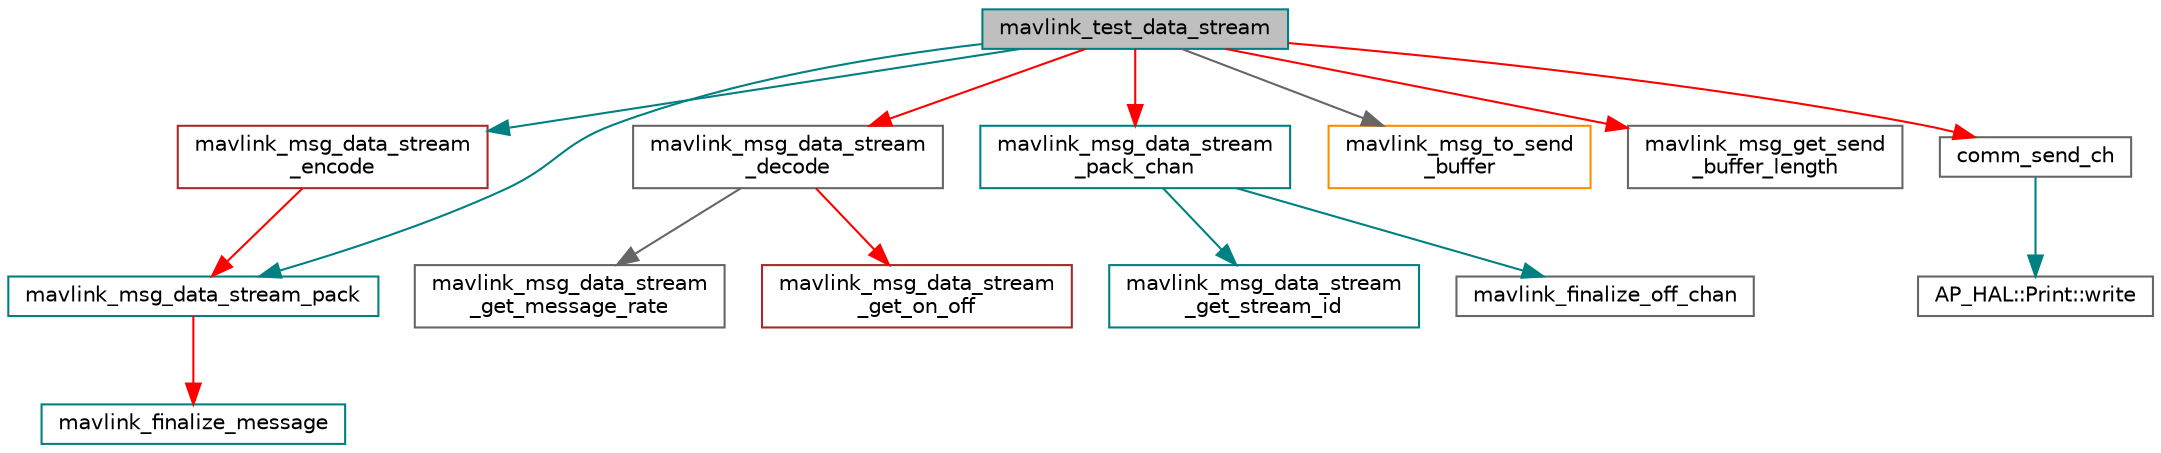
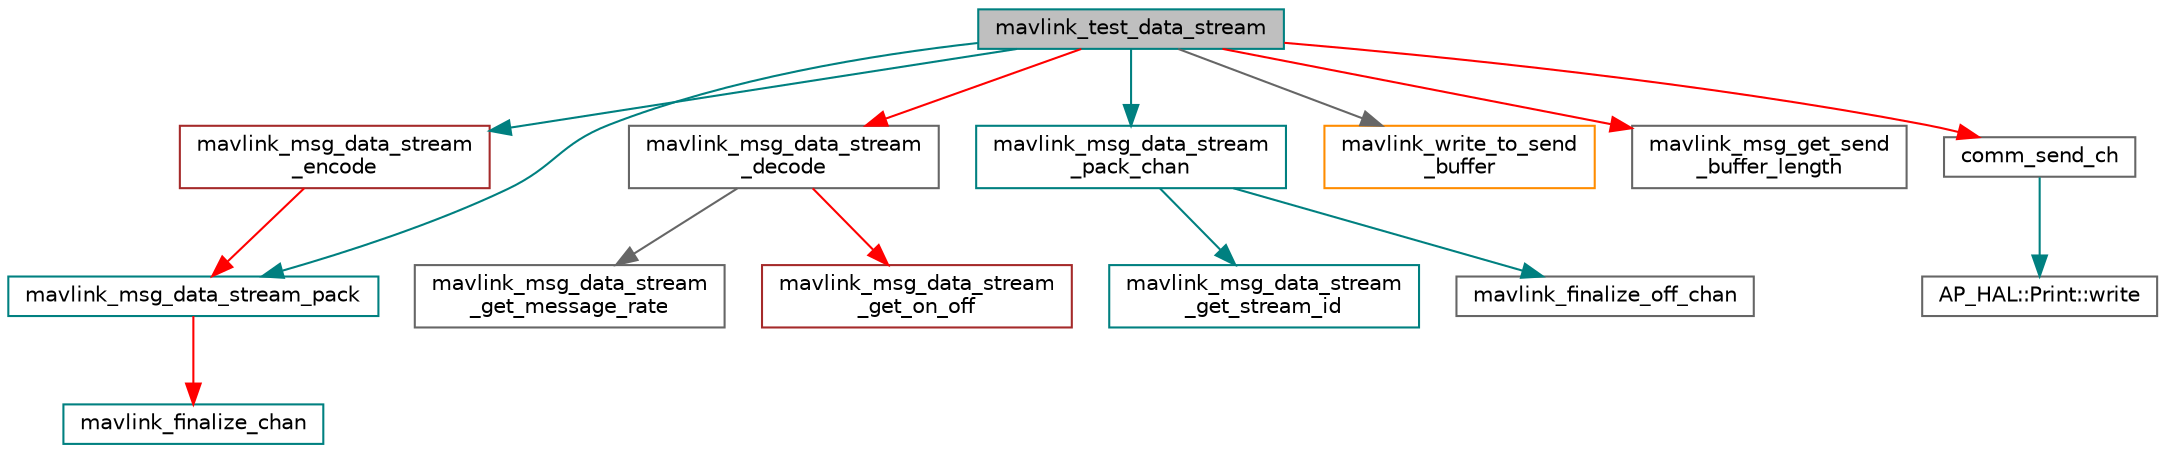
  digraph {
    rankdir=TB
    node [color=gray40 fillcolor=white fontname=Helvetica fontsize=10 shape=record style=filled]
    edge [color=teal fontname=Helvetica fontsize=10 labelfontname=Helvetica labelfontsize=10 style=solid]
    n1 [color=teal fillcolor=grey75 fontcolor=black height=0.2 label=mavlink_test_data_stream width=0.4]
    n2 [color=brown height=0.2 label="mavlink_msg_data_stream\l_encode" width=0.4]
    n3 [color=teal height=0.2 label=mavlink_msg_data_stream_pack width=0.4]
    n4 [height=0.2 label="mavlink_msg_data_stream\l_decode" width=0.4]
    n5 [color=teal height=0.2 label="mavlink_msg_data_stream\l_pack_chan" width=0.4]
-   n6 [color=darkorange height=0.2 label="mavlink_msg_to_send\l_buffer" width=0.4]
+   n6 [color=darkorange height=0.2 label="mavlink_write_to_send\l_buffer" width=0.4]
    n7 [height=0.2 label="mavlink_msg_get_send\l_buffer_length" width=0.4]
    n8 [height=0.2 label=comm_send_ch width=0.4]
-   n9 [color=teal height=0.2 label=mavlink_finalize_message width=0.4]
+   n9 [color=teal height=0.2 label=mavlink_finalize_chan width=0.4]
    n10 [height=0.2 label="mavlink_msg_data_stream\l_get_message_rate" width=0.4]
    n11 [color=brown height=0.2 label="mavlink_msg_data_stream\l_get_on_off" width=0.4]
    n12 [color=teal height=0.2 label="mavlink_msg_data_stream\l_get_stream_id" width=0.4]
    n13 [height=0.2 label=mavlink_finalize_off_chan width=0.4]
    n14 [height=0.2 label="AP_HAL::Print::write" width=0.4]
    n1 -> n2
    n1 -> n3
    n1 -> n4 [color=red]
-   n1 -> n5 [color=red]
+   n1 -> n5
    n1 -> n6 [color=gray40]
    n1 -> n7 [color=red]
    n1 -> n8 [color=red]
    n2 -> n3 [color=red]
    n3 -> n9 [color=red]
    n4 -> n10 [color=gray40]
    n4 -> n11 [color=red]
    n5 -> n12
    n5 -> n13
    n8 -> n14
  }
